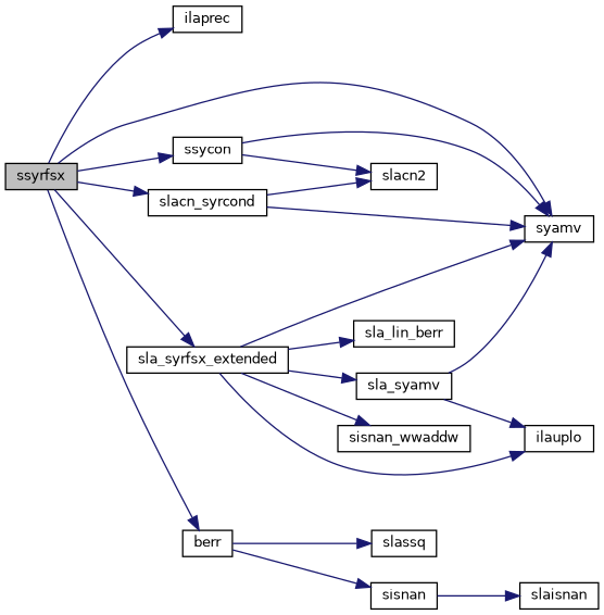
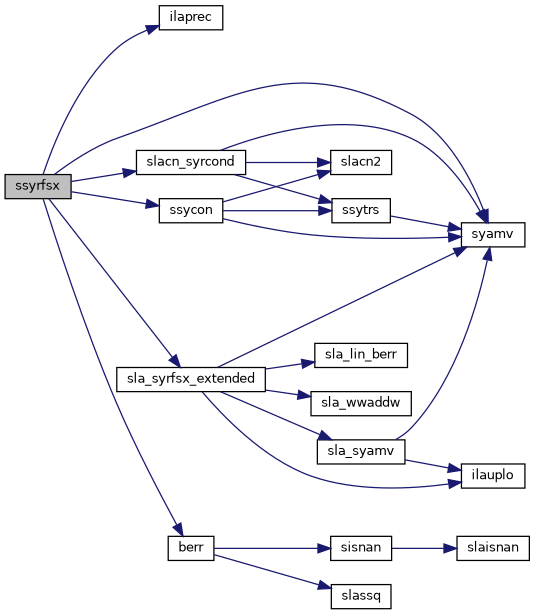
  digraph {
    rankdir=LR
    node [color=black fillcolor=white fontname=Helvetica fontsize=10 shape=record style=filled]
    edge [color=midnightblue fontname=Helvetica fontsize=10 labelfontname=Helvetica labelfontsize=10 style=solid]
    n1 [fillcolor=grey75 fontcolor=black height=0.2 label=ssyrfsx width=0.4]
    n2 [height=0.2 label=ilaprec width=0.4]
    n3 [height=0.2 label=slacn_syrcond width=0.4]
    n4 [height=0.2 label=syamv width=0.4]
    n5 [height=0.2 label=sla_syrfsx_extended width=0.4]
    n6 [height=0.2 label=berr width=0.4]
    n7 [height=0.2 label=ssycon width=0.4]
    n8 [height=0.2 label=slacn2 width=0.4]
+   n9 [height=0.2 label=ssytrs width=0.4]
    n10 [height=0.2 label=ilauplo width=0.4]
    n11 [height=0.2 label=sla_lin_berr width=0.4]
    n12 [height=0.2 label=sla_syamv width=0.4]
-   n13 [height=0.2 label=sisnan_wwaddw width=0.4]
+   n13 [height=0.2 label=sla_wwaddw width=0.4]
    n14 [height=0.2 label=sisnan width=0.4]
    n15 [height=0.2 label=slassq width=0.4]
    n16 [height=0.2 label=slaisnan width=0.4]
    n1 -> n2
    n1 -> n3
    n1 -> n4
    n1 -> n5
    n1 -> n6
    n1 -> n7
    n3 -> n4
    n3 -> n8
+   n3 -> n9
    n5 -> n4
    n5 -> n10
    n5 -> n11
    n5 -> n12
    n5 -> n13
    n6 -> n14
    n6 -> n15
    n7 -> n4
    n7 -> n8
+   n7 -> n9
+   n9 -> n4
    n12 -> n4
    n12 -> n10
    n14 -> n16
  }
